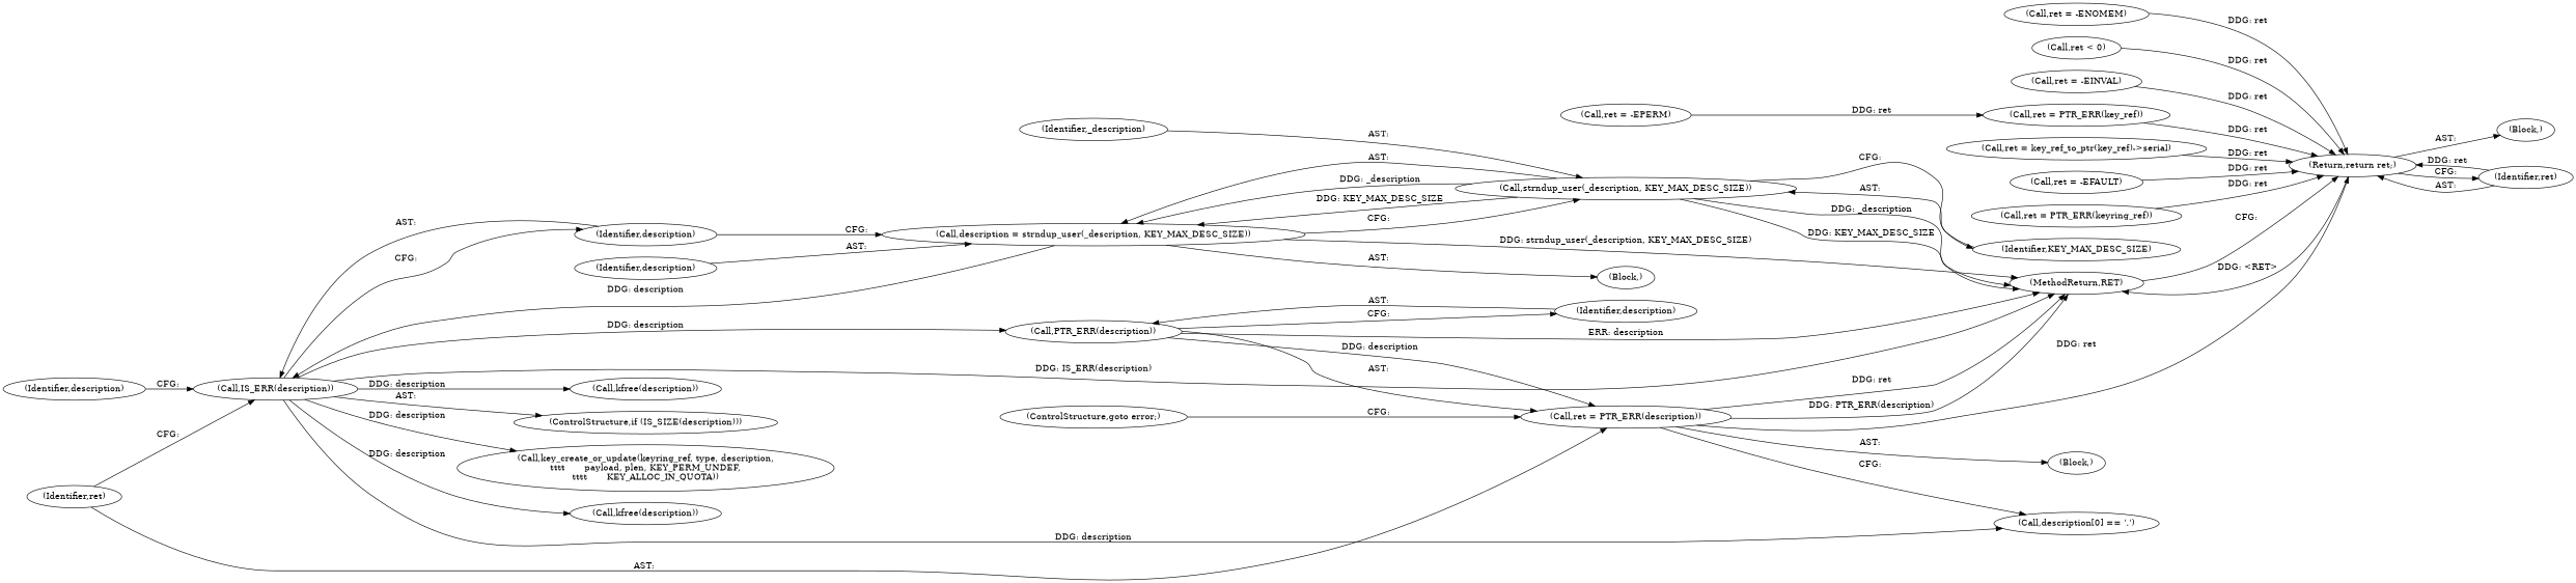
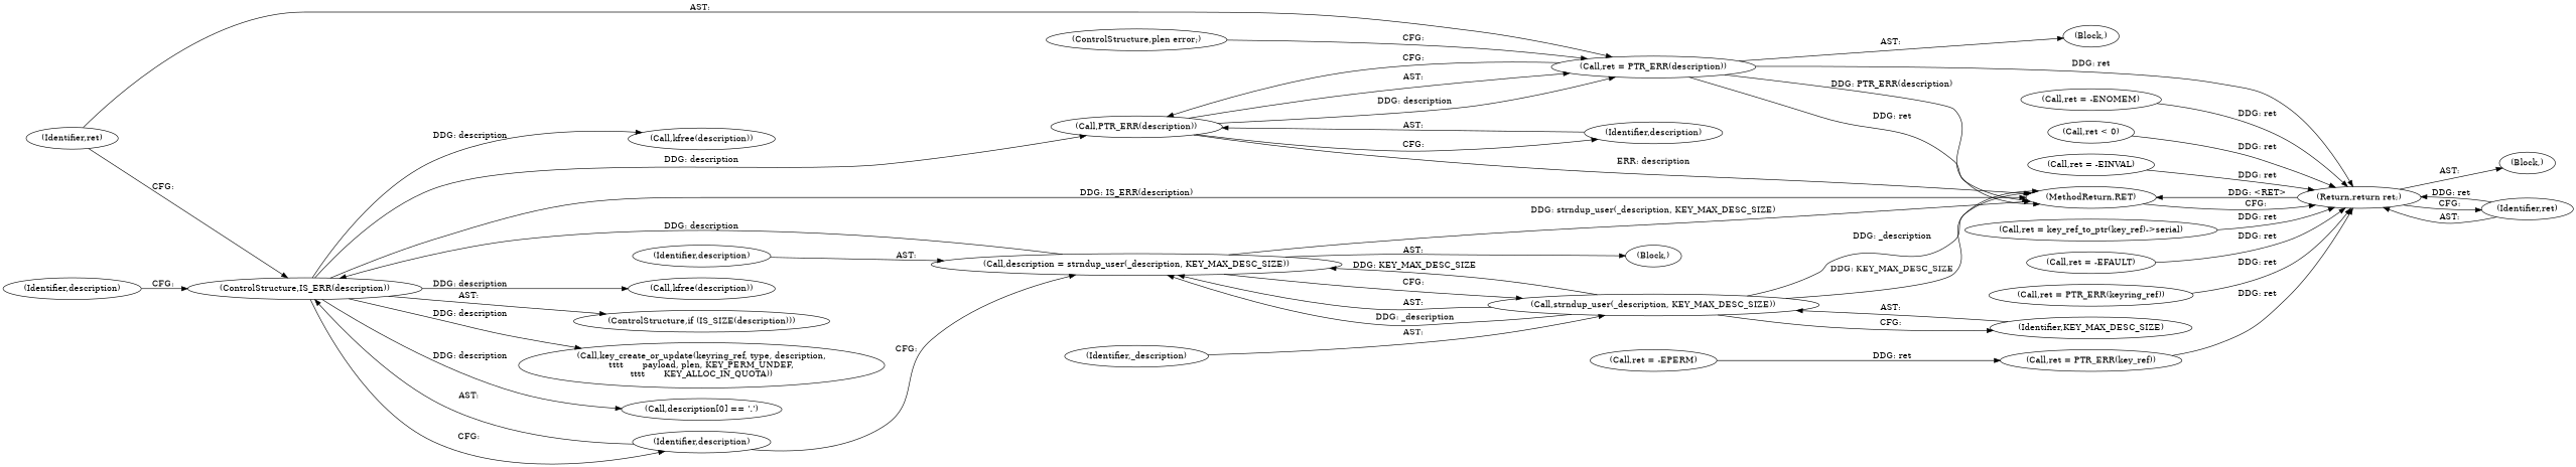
  digraph {
    rankdir=LR
    n1 [label="(Call,PTR_ERR(description))"]
    n2 [label="(Call,ret = PTR_ERR(description))"]
    n3 [label="(MethodReturn,RET)"]
    n4 [label="(Identifier,description)"]
    n5 [label="(Return,return ret;)"]
    n6 [label="(Block,)"]
-   n7 [label="(Call,IS_ERR(description))"]
+   n7 [label="(ControlStructure,IS_ERR(description))"]
    n8 [label="(Identifier,description)"]
    n9 [label="(Call,kfree(description))"]
    n10 [label="(ControlStructure,if (IS_SIZE(description)))"]
    n11 [label="(Call,key_create_or_update(keyring_ref, type, description,\n\t\t\t\t       payload, plen, KEY_PERM_UNDEF,\n\t\t\t\t       KEY_ALLOC_IN_QUOTA))"]
    n12 [label="(Call,description[0] == '.')"]
    n13 [label="(Call,kfree(description))"]
    n14 [label="(Call,description = strndup_user(_description, KEY_MAX_DESC_SIZE))"]
    n15 [label="(Call,strndup_user(_description, KEY_MAX_DESC_SIZE))"]
    n16 [label="(Block,)"]
    n17 [label="(Identifier,KEY_MAX_DESC_SIZE)"]
    n18 [label="(Block,)"]
    n19 [label="(Identifier,ret)"]
    n20 [label="(Identifier,description)"]
    n21 [label="(Identifier,_description)"]
    n22 [label="(Identifier,ret)"]
    n23 [label="(Call,ret = -ENOMEM)"]
    n24 [label="(Call,ret < 0)"]
    n25 [label="(Call,ret = -EINVAL)"]
-   n26 [label="(ControlStructure,goto error;)"]
+   n26 [label="(ControlStructure,plen error;)"]
    n27 [label="(Identifier,description)"]
    n28 [label="(Call,ret = PTR_ERR(key_ref))"]
    n29 [label="(Call,ret = key_ref_to_ptr(key_ref)->serial)"]
    n30 [label="(Call,ret = -EPERM)"]
    n31 [label="(Call,ret = -EFAULT)"]
    n32 [label="(Call,ret = PTR_ERR(keyring_ref))"]
    n1 -> n2 [label="AST: "]
    n1 -> n2 [label="DDG: description"]
    n1 -> n3 [label="ERR: description"]
    n1 -> n4 [label="CFG: "]
-   n2 -> n12 [label="CFG: "]
+   n2 -> n1 [label="CFG: "]
    n2 -> n3 [label="DDG: ret"]
    n2 -> n3 [label="DDG: PTR_ERR(description)"]
    n2 -> n5 [label="DDG: ret"]
    n2 -> n6 [label="AST: "]
    n3 -> n5 [label="CFG: "]
    n4 -> n1 [label="AST: "]
    n5 -> n3 [label="DDG: <RET>"]
    n5 -> n18 [label="AST: "]
    n5 -> n19 [label="CFG: "]
    n7 -> n1 [label="DDG: description"]
    n7 -> n3 [label="DDG: IS_ERR(description)"]
    n7 -> n8 [label="CFG: "]
    n7 -> n9 [label="DDG: description"]
    n7 -> n10 [label="AST: "]
    n7 -> n11 [label="DDG: description"]
    n7 -> n12 [label="DDG: description"]
    n7 -> n13 [label="DDG: description"]
    n8 -> n7 [label="AST: "]
    n8 -> n14 [label="CFG: "]
    n14 -> n3 [label="DDG: strndup_user(_description, KEY_MAX_DESC_SIZE)"]
    n14 -> n7 [label="DDG: description"]
    n14 -> n15 [label="CFG: "]
    n14 -> n16 [label="AST: "]
    n15 -> n3 [label="DDG: _description"]
    n15 -> n3 [label="DDG: KEY_MAX_DESC_SIZE"]
    n15 -> n14 [label="AST: "]
    n15 -> n14 [label="DDG: _description"]
    n15 -> n14 [label="DDG: KEY_MAX_DESC_SIZE"]
    n15 -> n17 [label="CFG: "]
    n17 -> n15 [label="AST: "]
    n19 -> n5 [label="AST: "]
    n19 -> n5 [label="DDG: ret"]
    n20 -> n7 [label="CFG: "]
    n21 -> n15 [label="AST: "]
    n22 -> n2 [label="AST: "]
    n22 -> n7 [label="CFG: "]
    n23 -> n5 [label="DDG: ret"]
    n24 -> n5 [label="DDG: ret"]
    n25 -> n5 [label="DDG: ret"]
    n26 -> n2 [label="CFG: "]
    n27 -> n14 [label="AST: "]
    n28 -> n5 [label="DDG: ret"]
    n29 -> n5 [label="DDG: ret"]
    n30 -> n28 [label="DDG: ret"]
    n31 -> n5 [label="DDG: ret"]
    n32 -> n5 [label="DDG: ret"]
  }
